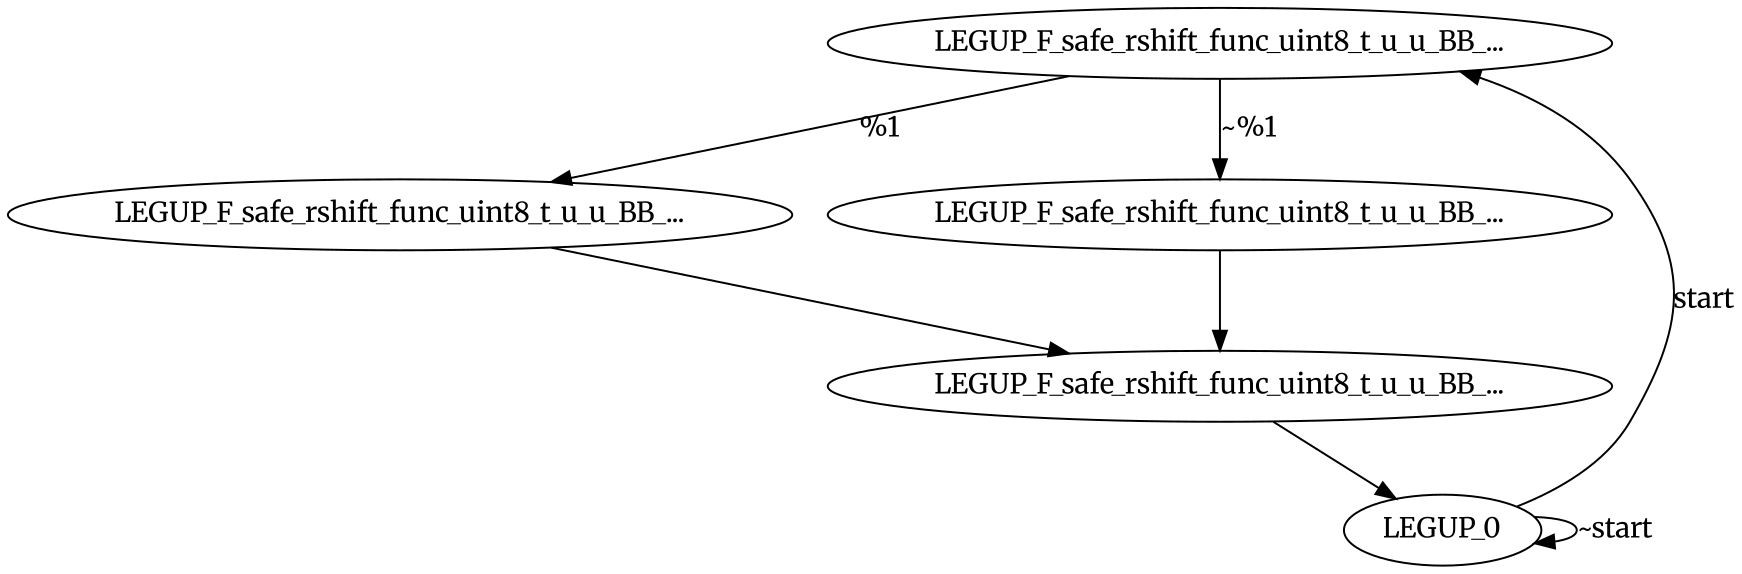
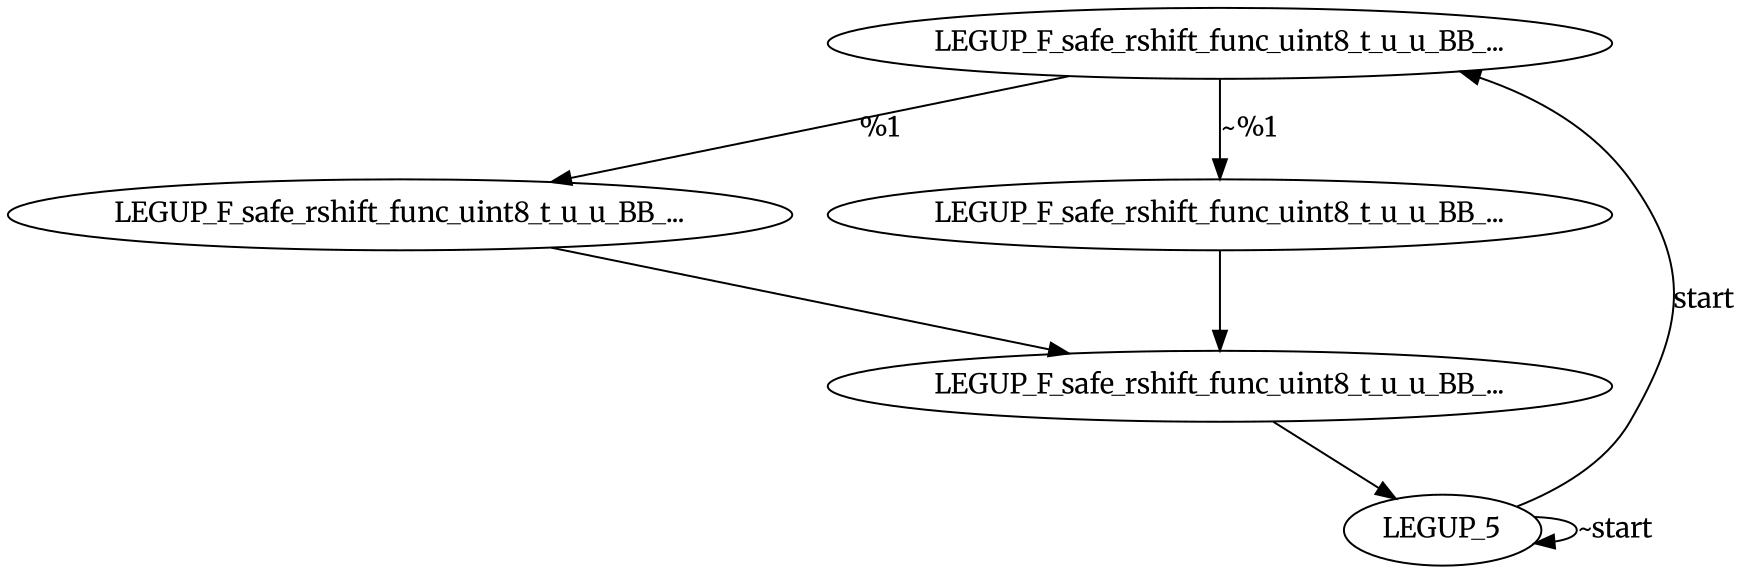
  digraph {
    fontname=Merriweather
    node [fontname=Merriweather]
    edge [fontname=Merriweather]
    n1 [label="LEGUP_F_safe_rshift_func_uint8_t_u_u_BB_..."]
    n2 [label="LEGUP_F_safe_rshift_func_uint8_t_u_u_BB_..."]
    n3 [label="LEGUP_F_safe_rshift_func_uint8_t_u_u_BB_..."]
-   n4 [label=LEGUP_0]
+   n4 [label=LEGUP_5]
    n5 [label="LEGUP_F_safe_rshift_func_uint8_t_u_u_BB_..."]
    n1 -> n2 [label="%1"]
    n1 -> n3 [label="~%1"]
    n2 -> n5
    n3 -> n5
    n4 -> n1 [label=start]
    n4 -> n4 [label="~start"]
    n5 -> n4
  }
